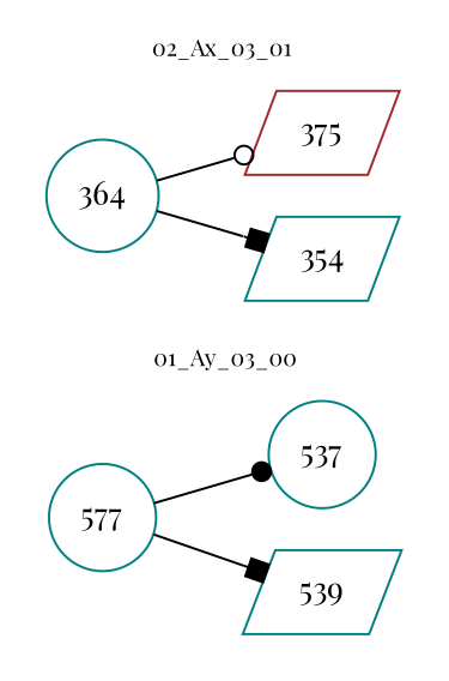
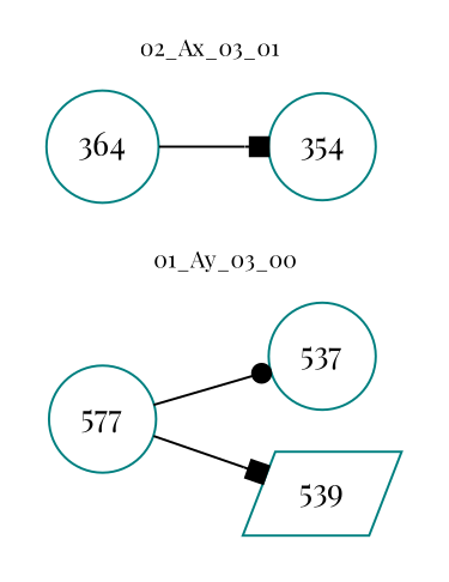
  digraph {
    fontname="Playfair Display"
    rankdir=LR
    node [color=teal fontname="Playfair Display" shape=circle]
    edge [arrowhead=box color=black fontname="Playfair Display"]
    n1 [label=577]
    n2 [label=539 shape=parallelogram]
    n3 [label=537]
    n4 [label=364]
-   n5 [label=354 shape=parallelogram]
-   n6 [color=brown label=375 shape=parallelogram]
+   n5 [label=354]
    subgraph cluster_1 {
      color=white
      fontsize=10
      label="01_Ay_03_00"
      n1
      n2
      n3
    }
    subgraph cluster_2 {
      color=white
      fontsize=10
      label="02_Ax_03_01"
      n4
      n5
-     n6
    }
    n1 -> n2
    n1 -> n3 [arrowhead=dot]
    n4 -> n5
-   n4 -> n6 [arrowhead=odot]
  }
